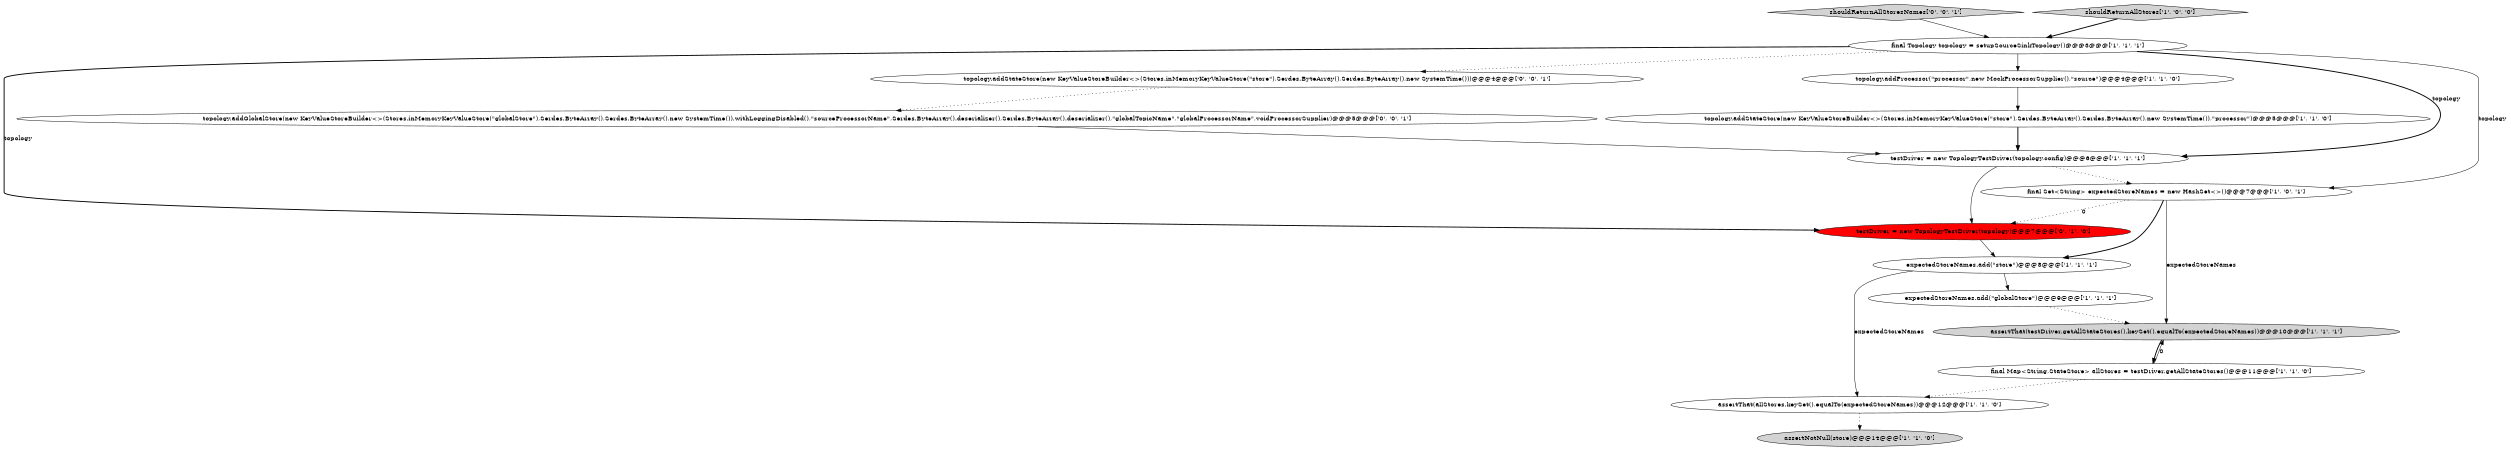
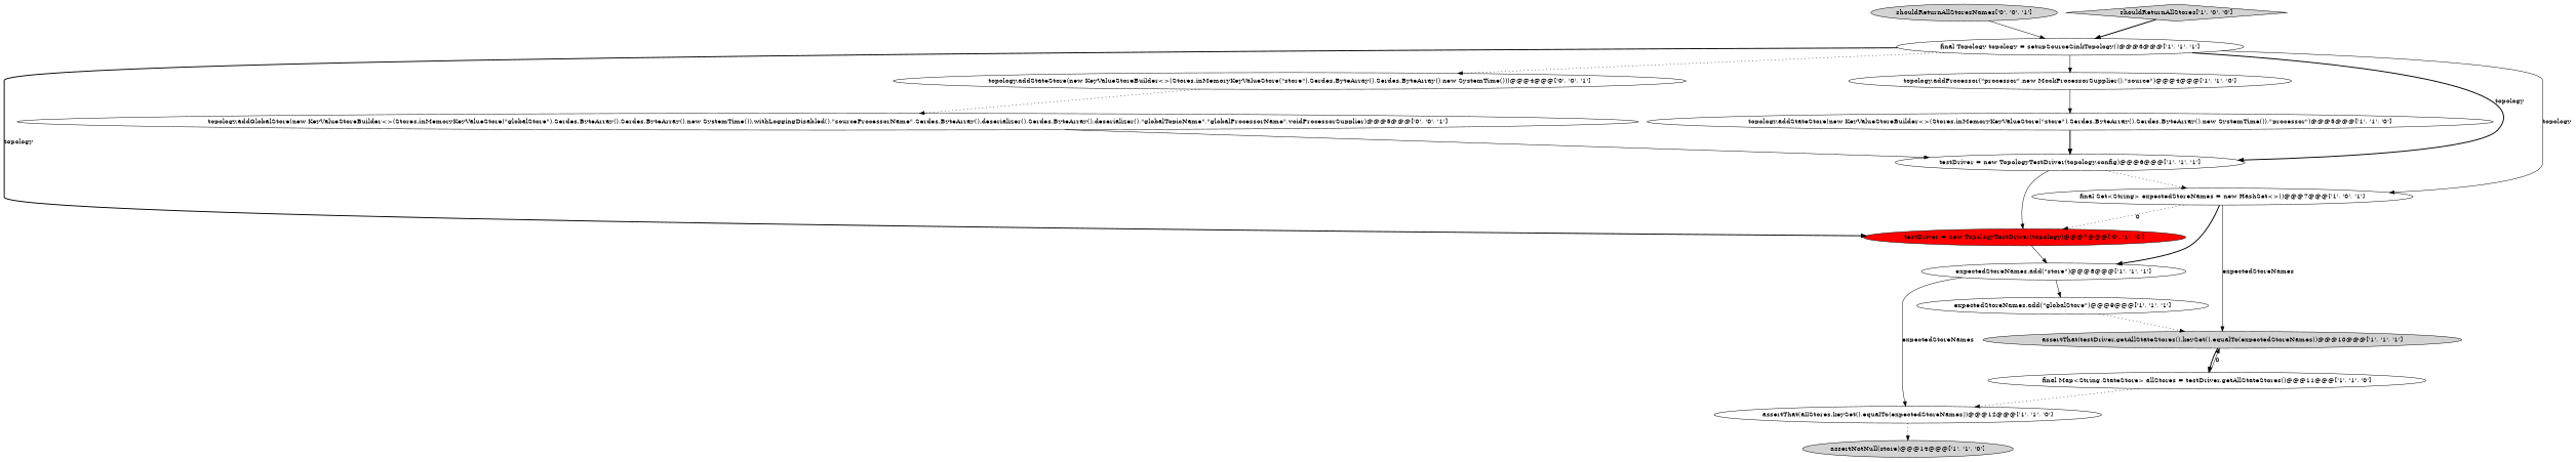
  digraph {
    node [fillcolor=white shape=ellipse style=filled]
    edge [style=solid]
    n1 [label="topology.addProcessor(\"processor\",new MockProcessorSupplier(),\"source\")@@@4@@@['1', '1', '0']"]
    n2 [label="topology.addStateStore(new KeyValueStoreBuilder<>(Stores.inMemoryKeyValueStore(\"store\"),Serdes.ByteArray(),Serdes.ByteArray(),new SystemTime()),\"processor\")@@@5@@@['1', '1', '0']"]
    n3 [label="testDriver = new TopologyTestDriver(topology,config)@@@6@@@['1', '1', '1']"]
    n4 [label="final Map<String,StateStore> allStores = testDriver.getAllStateStores()@@@11@@@['1', '1', '0']"]
    n5 [label="assertThat(allStores.keySet(),equalTo(expectedStoreNames))@@@12@@@['1', '1', '0']"]
    n6 [fillcolor=lightgray label="assertThat(testDriver.getAllStateStores().keySet(),equalTo(expectedStoreNames))@@@10@@@['1', '1', '1']"]
    n7 [fillcolor=lightgray label="assertNotNull(store)@@@14@@@['1', '1', '0']"]
    n8 [label="expectedStoreNames.add(\"globalStore\")@@@9@@@['1', '1', '1']"]
    n9 [label="topology.addGlobalStore(new KeyValueStoreBuilder<>(Stores.inMemoryKeyValueStore(\"globalStore\"),Serdes.ByteArray(),Serdes.ByteArray(),new SystemTime()).withLoggingDisabled(),\"sourceProcessorName\",Serdes.ByteArray().deserializer(),Serdes.ByteArray().deserializer(),\"globalTopicName\",\"globalProcessorName\",voidProcessorSupplier)@@@5@@@['0', '0', '1']"]
    n10 [fillcolor=red label="testDriver = new TopologyTestDriver(topology)@@@7@@@['0', '1', '0']"]
    n11 [label="final Set<String> expectedStoreNames = new HashSet<>()@@@7@@@['1', '0', '1']"]
    n12 [label="final Topology topology = setupSourceSinkTopology()@@@3@@@['1', '1', '1']"]
    n13 [label="topology.addStateStore(new KeyValueStoreBuilder<>(Stores.inMemoryKeyValueStore(\"store\"),Serdes.ByteArray(),Serdes.ByteArray(),new SystemTime()))@@@4@@@['0', '0', '1']"]
-   n14 [fillcolor=lightgray label="shouldReturnAllStoresNames['0', '0', '1']" shape=diamond]
+   n14 [fillcolor=lightgray label="shouldReturnAllStoresNames['0', '0', '1']"]
    n15 [label="expectedStoreNames.add(\"store\")@@@8@@@['1', '1', '1']"]
    n16 [fillcolor=lightgray label="shouldReturnAllStores['1', '0', '0']" shape=diamond]
    n1 -> n2
    n2 -> n3 [style=bold]
    n3 -> n10
    n3 -> n11 [style=dotted]
    n4 -> n5 [style=dotted]
    n4 -> n6 [label=0]
    n5 -> n7 [style=dotted]
    n6 -> n4 [style=bold]
    n8 -> n6 [style=dotted]
    n9 -> n3
    n10 -> n15
    n11 -> n6 [label=expectedStoreNames]
    n11 -> n10 [label=0 style=dotted]
    n11 -> n15 [style=bold]
    n12 -> n1
    n12 -> n3 [label=topology style=bold]
    n12 -> n10 [label=topology style=bold]
    n12 -> n11 [label=topology]
    n12 -> n13 [style=dotted]
    n13 -> n9 [style=dotted]
    n14 -> n12
    n15 -> n5 [label=expectedStoreNames]
    n15 -> n8
    n16 -> n12 [style=bold]
  }
